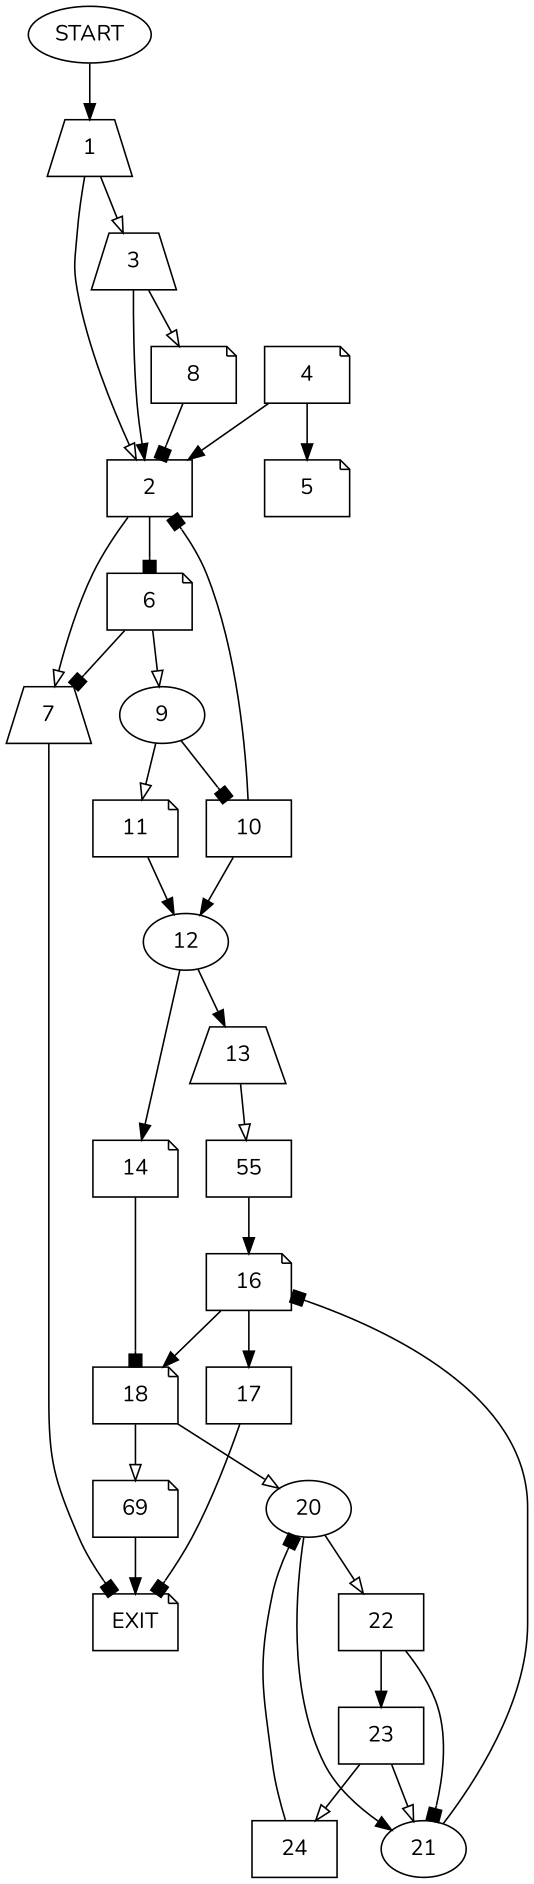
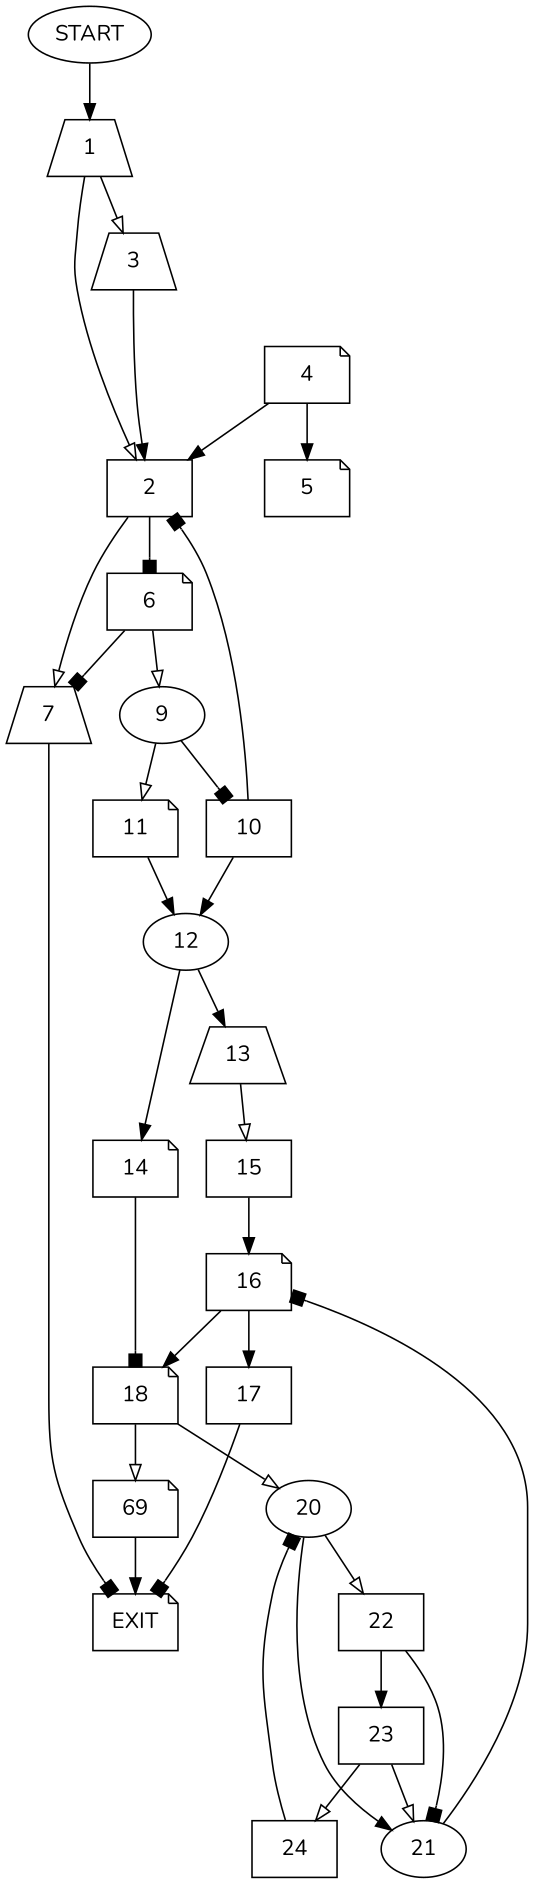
  digraph {
    fontname=Nunito
    node [fontname=Nunito shape=note]
    edge [arrowhead=normal fontname=Nunito]
    n1 [label=START shape=ellipse]
    1 [shape=trapezium]
    2 [shape=box]
    3 [shape=trapezium]
    n5 [label=EXIT]
    6
    7 [shape=trapezium]
-   8
    4
    5
    9 [shape=ellipse]
    10 [shape=box]
    11
    12 [shape=ellipse]
    13 [shape=trapezium]
    14
-   15 [shape=box label=55]
+   15 [shape=box]
    18
    16
    17 [shape=box]
    n21 [label=69]
    20 [shape=ellipse]
    21 [shape=ellipse]
    22 [shape=box]
    23 [shape=box]
    24 [shape=box]
    n1 -> 1
    1 -> 2 [arrowhead=onormal]
    1 -> 3 [arrowhead=onormal]
    2 -> 6 [arrowhead=box]
    2 -> 7 [arrowhead=onormal]
    3 -> 2
-   3 -> 8 [arrowhead=onormal]
    6 -> 7 [arrowhead=box]
    6 -> 9 [arrowhead=onormal]
    7 -> n5 [arrowhead=box]
-   8 -> 2 [arrowhead=box]
    4 -> 2
    4 -> 5
    9 -> 10 [arrowhead=box]
    9 -> 11 [arrowhead=onormal]
    10 -> 2 [arrowhead=box]
    10 -> 12
    11 -> 12
    12 -> 13
    12 -> 14
    13 -> 15 [arrowhead=onormal]
    14 -> 18 [arrowhead=box]
    15 -> 16
    18 -> n21 [arrowhead=onormal]
    18 -> 20 [arrowhead=onormal]
    16 -> 18
    16 -> 17
    17 -> n5 [arrowhead=box]
    n21 -> n5
    20 -> 21
    20 -> 22 [arrowhead=onormal]
    21 -> 16 [arrowhead=box]
    22 -> 21 [arrowhead=box]
    22 -> 23
    23 -> 21 [arrowhead=onormal]
    23 -> 24 [arrowhead=onormal]
    24 -> 20 [arrowhead=box]
  }
